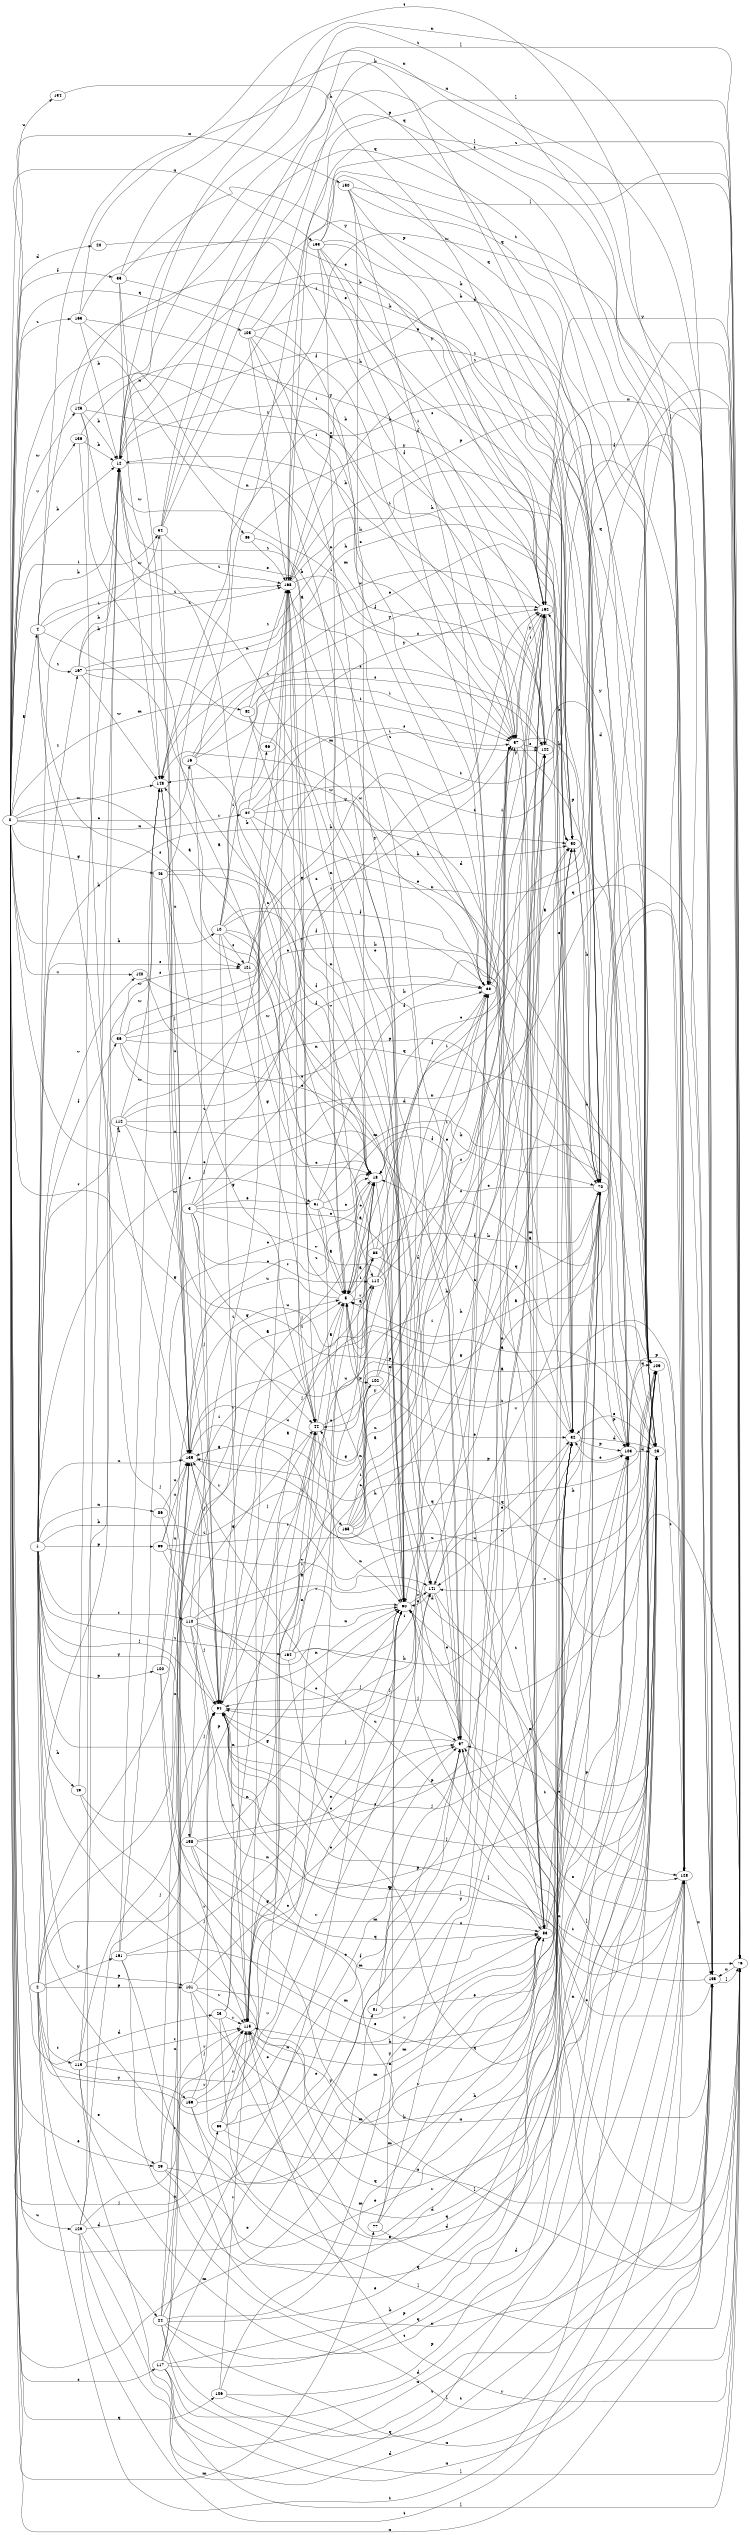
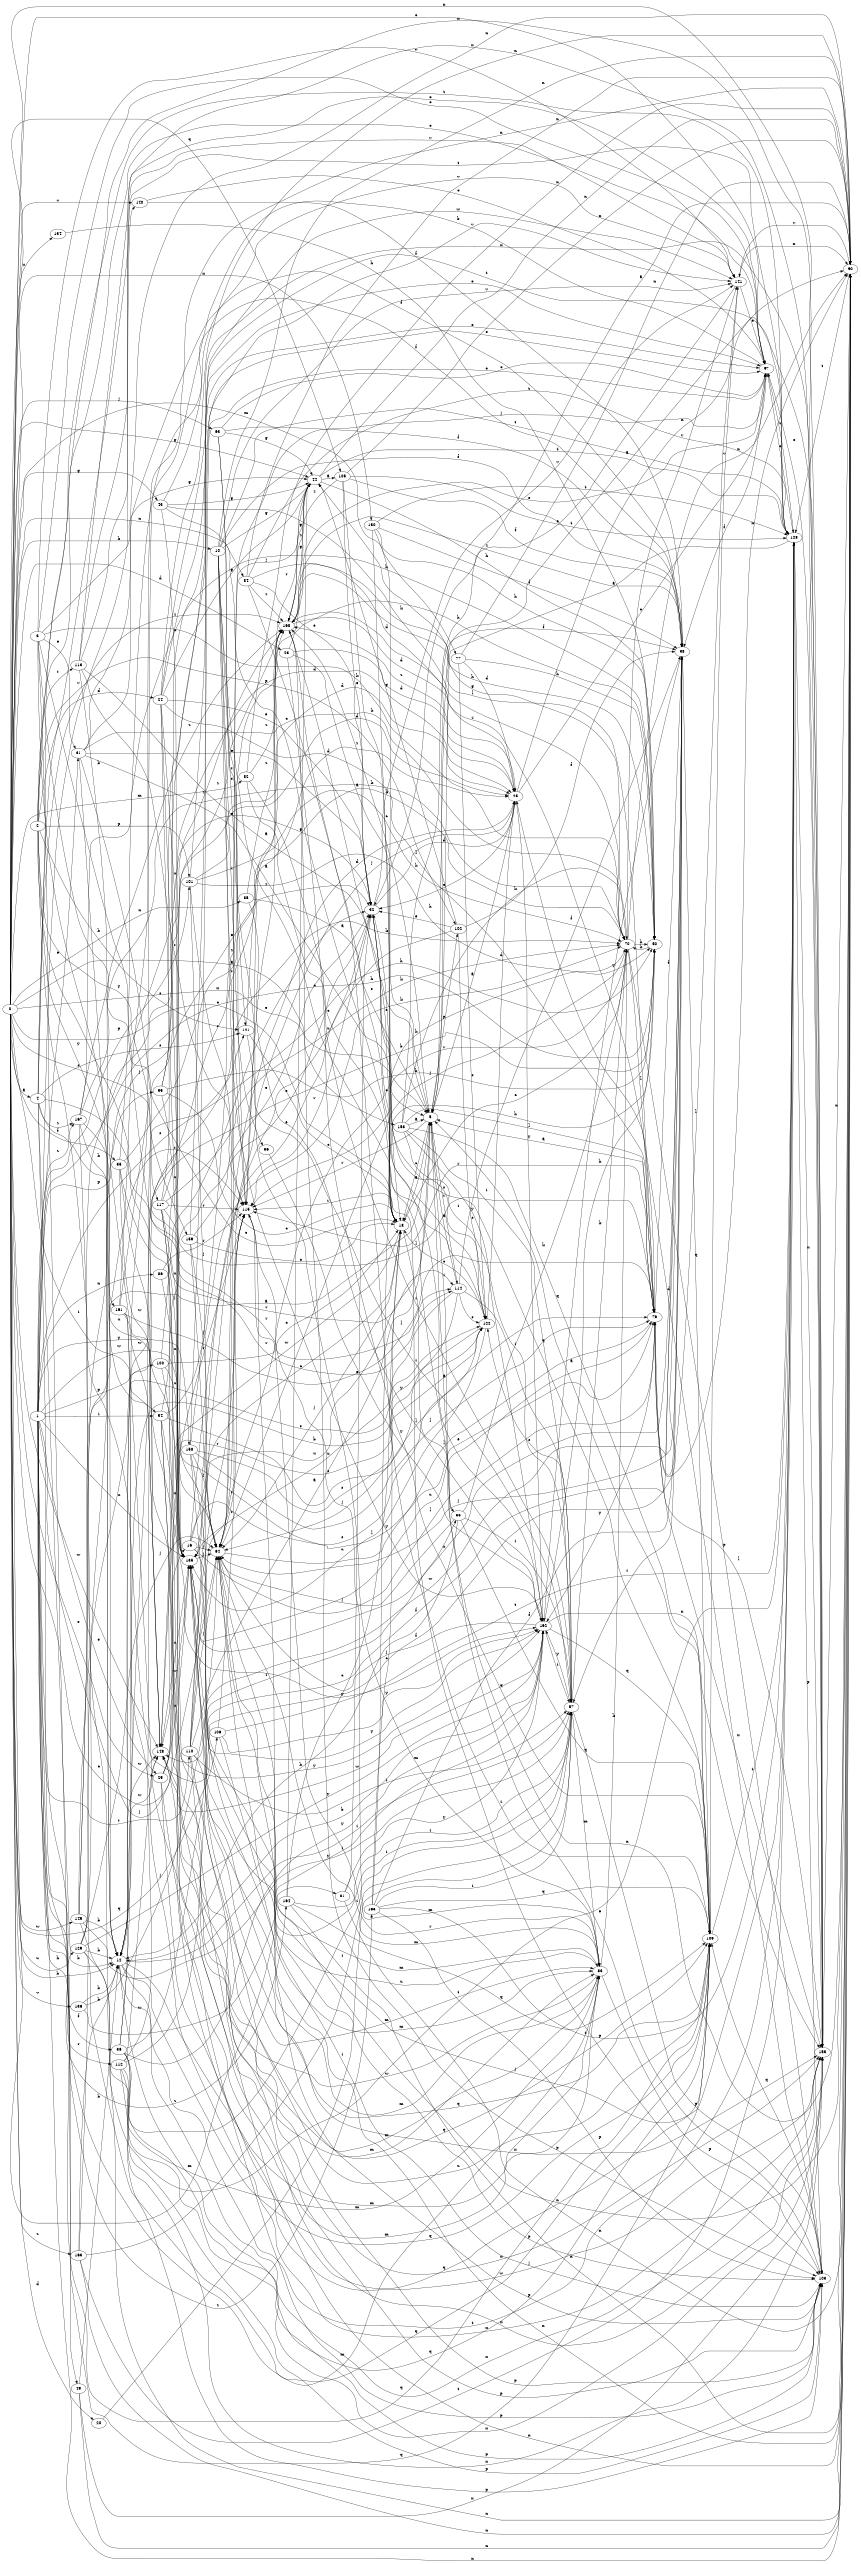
  strict digraph {
    rankdir=LR
    0
    4
    5
    10
    12
    16
    18
    20
    23
    29
    35
    43
    44
    54
    63
    77
    81
    82
    84
    85
    97
    105
    106
    117
    129
    134
    136
    140
    145
    148
    150
    153
    155
    163
    109
    121
    135
    167
    114
    168
    55
    102
    115
    90
    128
    141
    162
    38
    56
    50
    83
    57
    103
    64
    76
    32
    122
    25
    70
    1
    31
    36
    49
    86
    99
    100
    101
    110
    112
    158
    164
    165
    2
    24
    113
    159
    161
    3
    0 -> 4 [label=a]
    0 -> 5 [label=a]
    0 -> 10 [label=b]
    0 -> 12 [label=b]
    0 -> 16 [label=c]
    0 -> 18 [label=c]
    0 -> 20 [label=d]
    0 -> 23 [label=d]
    0 -> 29 [label=e]
    0 -> 35 [label=f]
    0 -> 43 [label=g]
    0 -> 44 [label=g]
    0 -> 54 [label=i]
    0 -> 63 [label=j]
    0 -> 77 [label=m]
    0 -> 81 [label=m]
    0 -> 82 [label=m]
    0 -> 84 [label=n]
    0 -> 85 [label=n]
    0 -> 97 [label=o]
    0 -> 105 [label=q]
    0 -> 106 [label=q]
    0 -> 117 [label=s]
    0 -> 129 [label=u]
    0 -> 134 [label=u]
    0 -> 136 [label=v]
    0 -> 140 [label=v]
    0 -> 145 [label=w]
    0 -> 148 [label=w]
    0 -> 150 [label=x]
    0 -> 153 [label=x]
    0 -> 155 [label=x]
    0 -> 163 [label=z]
    4 -> 12 [label=b]
    4 -> 97 [label=o]
    4 -> 155 [label=x]
    4 -> 109 [label=q]
    4 -> 121 [label=s]
    4 -> 135 [label=u]
    4 -> 167 [label=z]
    4 -> 114 [label=r]
    4 -> 168 [label=z]
    5 -> 18 [label=c]
    5 -> 135 [label=u]
    5 -> 114 [label=r]
    5 -> 168 [label=z]
    5 -> 55 [label=i]
    5 -> 102 [label=p]
    5 -> 115 [label=r]
    10 -> 18 [label=c]
    10 -> 44 [label=g]
    10 -> 121 [label=s]
    10 -> 115 [label=r]
    10 -> 90 [label=n]
    10 -> 128 [label=t]
    10 -> 141 [label=v]
    10 -> 162 [label=y]
    10 -> 38 [label=f]
    10 -> 56 [label=i]
    12 -> 148 [label=w]
    12 -> 155 [label=x]
    12 -> 109 [label=q]
    12 -> 128 [label=t]
    12 -> 50 [label=h]
    12 -> 83 [label=m]
    12 -> 57 [label=i]
    12 -> 103 [label=p]
    16 -> 18 [label=c]
    16 -> 57 [label=i]
    16 -> 64 [label=j]
    16 -> 76 [label=l]
    16 -> 32 [label=e]
    16 -> 122 [label=s]
    18 -> 5 [label=a]
    18 -> 148 [label=w]
    18 -> 115 [label=r]
    18 -> 90 [label=n]
    18 -> 64 [label=j]
    20 -> 57 [label=i]
    23 -> 5 [label=a]
    23 -> 44 [label=g]
    23 -> 109 [label=q]
-   23 -> 115 [label=r]
+   110 -> 115 [label=r]
    23 -> 25 [label=d]
    29 -> 109 [label=q]
    29 -> 135 [label=u]
    29 -> 115 [label=r]
    29 -> 83 [label=m]
    29 -> 32 [label=e]
    35 -> 148 [label=w]
    35 -> 162 [label=y]
    35 -> 38 [label=f]
    35 -> 64 [label=j]
    35 -> 70 [label=k]
    43 -> 18 [label=c]
    43 -> 44 [label=g]
    43 -> 135 [label=u]
    43 -> 141 [label=v]
    43 -> 70 [label=k]
-   44 -> 5 [label=a]
+   44 -> 105 [label=a]
    44 -> 168 [label=z]
    44 -> 115 [label=r]
    44 -> 90 [label=n]
    44 -> 128 [label=t]
    44 -> 50 [label=h]
    44 -> 64 [label=j]
    54 -> 155 [label=x]
    54 -> 135 [label=u]
    54 -> 168 [label=z]
    54 -> 103 [label=p]
    54 -> 76 [label=l]
    54 -> 70 [label=k]
    63 -> 44 [label=g]
    63 -> 97 [label=o]
    63 -> 115 [label=r]
    63 -> 38 [label=f]
    63 -> 83 [label=m]
    77 -> 90 [label=n]
    77 -> 50 [label=h]
    77 -> 122 [label=s]
    77 -> 25 [label=d]
    81 -> 90 [label=n]
    81 -> 162 [label=y]
    81 -> 32 [label=e]
    82 -> 18 [label=c]
    82 -> 168 [label=z]
    82 -> 90 [label=n]
    82 -> 57 [label=i]
    84 -> 168 [label=z]
    84 -> 90 [label=n]
    84 -> 128 [label=t]
    84 -> 32 [label=e]
    84 -> 122 [label=s]
    84 -> 25 [label=d]
    85 -> 5 [label=a]
    85 -> 168 [label=z]
    85 -> 162 [label=y]
    97 -> 12 [label=b]
    97 -> 128 [label=t]
    97 -> 38 [label=f]
    97 -> 64 [label=j]
    105 -> 168 [label=z]
    105 -> 90 [label=n]
    105 -> 128 [label=t]
    105 -> 38 [label=f]
    105 -> 57 [label=i]
    105 -> 32 [label=e]
    106 -> 115 [label=r]
    106 -> 128 [label=t]
    106 -> 162 [label=y]
    106 -> 103 [label=p]
    117 -> 97 [label=o]
    117 -> 155 [label=x]
    117 -> 135 [label=u]
    117 -> 115 [label=r]
    117 -> 103 [label=p]
    117 -> 76 [label=l]
    117 -> 25 [label=d]
    117 -> 70 [label=k]
    129 -> 12 [label=b]
    129 -> 109 [label=q]
    129 -> 115 [label=r]
    129 -> 128 [label=t]
    129 -> 162 [label=y]
    129 -> 64 [label=j]
    129 -> 25 [label=d]
    134 -> 50 [label=h]
    136 -> 12 [label=b]
    136 -> 162 [label=y]
    136 -> 64 [label=j]
    140 -> 97 [label=o]
    140 -> 38 [label=f]
    145 -> 5 [label=a]
    145 -> 12 [label=b]
    145 -> 90 [label=n]
    145 -> 57 [label=i]
    145 -> 32 [label=e]
    145 -> 122 [label=s]
    148 -> 135 [label=u]
    148 -> 122 [label=s]
    150 -> 18 [label=c]
    150 -> 109 [label=q]
    150 -> 128 [label=t]
    150 -> 38 [label=f]
    150 -> 50 [label=h]
    153 -> 5 [label=a]
    153 -> 109 [label=q]
    153 -> 162 [label=y]
    153 -> 38 [label=f]
    153 -> 57 [label=i]
    153 -> 76 [label=l]
    153 -> 122 [label=s]
    153 -> 70 [label=k]
    155 -> 5 [label=a]
    155 -> 97 [label=o]
    155 -> 148 [label=w]
    155 -> 90 [label=n]
    155 -> 76 [label=l]
    163 -> 12 [label=b]
    163 -> 90 [label=n]
    163 -> 128 [label=t]
    163 -> 57 [label=i]
    163 -> 32 [label=e]
    109 -> 5 [label=a]
    109 -> 135 [label=u]
    109 -> 168 [label=z]
    109 -> 128 [label=t]
    109 -> 141 [label=v]
    121 -> 18 [label=c]
    121 -> 50 [label=h]
    121 -> 57 [label=i]
    135 -> 148 [label=w]
    135 -> 109 [label=q]
    135 -> 162 [label=y]
    135 -> 64 [label=j]
    167 -> 12 [label=b]
    167 -> 148 [label=w]
    167 -> 168 [label=z]
    167 -> 50 [label=h]
    167 -> 83 [label=m]
    167 -> 70 [label=k]
    114 -> 5 [label=a]
    114 -> 135 [label=u]
    114 -> 38 [label=f]
    114 -> 57 [label=i]
    114 -> 64 [label=j]
    114 -> 122 [label=s]
    168 -> 44 [label=g]
    168 -> 97 [label=o]
    168 -> 50 [label=h]
    168 -> 103 [label=p]
    168 -> 76 [label=l]
    168 -> 122 [label=s]
    168 -> 25 [label=d]
    55 -> 5 [label=a]
    55 -> 12 [label=b]
    55 -> 109 [label=q]
    55 -> 57 [label=i]
    55 -> 64 [label=j]
    55 -> 70 [label=k]
    102 -> 44 [label=g]
    102 -> 135 [label=u]
    102 -> 38 [label=f]
    102 -> 32 [label=e]
    102 -> 122 [label=s]
    115 -> 168 [label=z]
    115 -> 90 [label=n]
    115 -> 83 [label=m]
    90 -> 5 [label=a]
    90 -> 128 [label=t]
    90 -> 141 [label=v]
    128 -> 5 [label=a]
    128 -> 97 [label=o]
    128 -> 155 [label=x]
    128 -> 103 [label=p]
    128 -> 64 [label=j]
    141 -> 97 [label=o]
    141 -> 90 [label=n]
    141 -> 76 [label=l]
    141 -> 32 [label=e]
    162 -> 12 [label=b]
    162 -> 148 [label=w]
    162 -> 155 [label=x]
    162 -> 109 [label=q]
    162 -> 50 [label=h]
    162 -> 57 [label=i]
    162 -> 64 [label=j]
    162 -> 32 [label=e]
    38 -> 148 [label=w]
    38 -> 109 [label=q]
    38 -> 135 [label=u]
    38 -> 168 [label=z]
    38 -> 162 [label=y]
    38 -> 57 [label=i]
    38 -> 64 [label=j]
    56 -> 162 [label=y]
    50 -> 12 [label=b]
    50 -> 70 [label=k]
    83 -> 148 [label=w]
    83 -> 135 [label=u]
    83 -> 115 [label=r]
    83 -> 103 [label=p]
    83 -> 70 [label=k]
    57 -> 162 [label=y]
    57 -> 83 [label=m]
    57 -> 103 [label=p]
    57 -> 122 [label=s]
    57 -> 70 [label=k]
    103 -> 109 [label=q]
    103 -> 64 [label=j]
    103 -> 32 [label=e]
    103 -> 25 [label=d]
    64 -> 115 [label=r]
    64 -> 90 [label=n]
    64 -> 83 [label=m]
    64 -> 103 [label=p]
    64 -> 76 [label=l]
    76 -> 5 [label=a]
    76 -> 155 [label=x]
    76 -> 135 [label=u]
    76 -> 168 [label=z]
    76 -> 115 [label=r]
    76 -> 90 [label=n]
    76 -> 162 [label=y]
    76 -> 38 [label=f]
    32 -> 18 [label=c]
    32 -> 115 [label=r]
    32 -> 141 [label=v]
    32 -> 103 [label=p]
    32 -> 25 [label=d]
    122 -> 12 [label=b]
    122 -> 18 [label=c]
    122 -> 135 [label=u]
    122 -> 25 [label=d]
    25 -> 5 [label=a]
    25 -> 97 [label=o]
    25 -> 168 [label=z]
    25 -> 90 [label=n]
    25 -> 162 [label=y]
    25 -> 64 [label=j]
    25 -> 32 [label=e]
    70 -> 18 [label=c]
    70 -> 44 [label=g]
    70 -> 115 [label=r]
    70 -> 90 [label=n]
    70 -> 141 [label=v]
    70 -> 50 [label=h]
    70 -> 103 [label=p]
    70 -> 64 [label=j]
    70 -> 76 [label=l]
    1 -> 29 [label=e]
    1 -> 54 [label=i]
    1 -> 140 [label=v]
    1 -> 109 [label=q]
    1 -> 121 [label=s]
    1 -> 135 [label=u]
    1 -> 167 [label=z]
    1 -> 90 [label=n]
    1 -> 50 [label=h]
    1 -> 64 [label=j]
    1 -> 76 [label=l]
    1 -> 31 [label=e]
    1 -> 36 [label=f]
    1 -> 49 [label=h]
    1 -> 86 [label=n]
    1 -> 99 [label=p]
    1 -> 100 [label=p]
    1 -> 101 [label=p]
    1 -> 110 [label=r]
    1 -> 112 [label=r]
    1 -> 158 [label=y]
    1 -> 164 [label=z]
    1 -> 165 [label=z]
    31 -> 5 [label=a]
+   31 -> 12 [label=b]
    31 -> 18 [label=c]
    31 -> 90 [label=n]
    31 -> 38 [label=f]
    31 -> 32 [label=e]
    31 -> 70 [label=k]
    36 -> 148 [label=w]
    36 -> 155 [label=x]
    36 -> 109 [label=q]
    36 -> 162 [label=y]
    36 -> 38 [label=f]
    36 -> 103 [label=p]
    36 -> 70 [label=k]
    49 -> 12 [label=b]
    49 -> 155 [label=x]
    49 -> 90 [label=n]
    86 -> 135 [label=u]
    86 -> 115 [label=r]
    99 -> 18 [label=c]
    99 -> 97 [label=o]
    99 -> 135 [label=u]
-   99 -> 141 [label=v]
+   99 -> 141 [label=w]
    99 -> 50 [label=h]
    100 -> 18 [label=c]
    100 -> 135 [label=u]
    100 -> 83 [label=m]
    100 -> 32 [label=e]
    101 -> 97 [label=o]
    101 -> 115 [label=r]
    101 -> 50 [label=h]
    101 -> 64 [label=j]
    101 -> 25 [label=d]
    101 -> 70 [label=k]
    110 -> 5 [label=a]
    110 -> 90 [label=n]
    110 -> 83 [label=m]
    110 -> 57 [label=i]
    110 -> 103 [label=p]
    110 -> 64 [label=j]
    110 -> 25 [label=d]
    110 -> 70 [label=k]
    112 -> 148 [label=w]
    112 -> 155 [label=x]
    112 -> 38 [label=f]
    112 -> 57 [label=i]
    112 -> 103 [label=p]
    112 -> 25 [label=d]
    158 -> 97 [label=o]
    158 -> 155 [label=x]
    158 -> 168 [label=z]
-   158 -> 83 [label=q]
+   158 -> 83 [label=m]
    158 -> 64 [label=j]
    158 -> 76 [label=l]
    158 -> 122 [label=s]
    164 -> 18 [label=c]
    164 -> 44 [label=g]
    164 -> 109 [label=q]
    164 -> 90 [label=n]
    164 -> 57 [label=i]
    165 -> 18 [label=c]
    165 -> 109 [label=q]
    165 -> 128 [label=t]
    165 -> 38 [label=f]
    165 -> 50 [label=h]
    165 -> 57 [label=i]
    165 -> 103 [label=p]
    2 -> 97 [label=o]
    2 -> 121 [label=s]
    2 -> 114 [label=r]
    2 -> 55 [label=i]
    2 -> 102 [label=p]
    2 -> 128 [label=t]
    2 -> 101 [label=p]
    2 -> 24 [label=d]
    2 -> 113 [label=r]
    2 -> 159 [label=y]
    2 -> 161 [label=y]
    24 -> 44 [label=g]
    24 -> 155 [label=x]
    24 -> 109 [label=q]
    24 -> 135 [label=u]
    24 -> 90 [label=n]
    24 -> 128 [label=t]
    24 -> 83 [label=m]
    24 -> 76 [label=l]
    24 -> 32 [label=e]
    113 -> 5 [label=a]
    113 -> 12 [label=b]
    113 -> 155 [label=x]
    113 -> 115 [label=r]
    113 -> 128 [label=t]
    113 -> 141 [label=v]
    159 -> 18 [label=c]
    159 -> 141 [label=v]
    159 -> 83 [label=m]
    159 -> 64 [label=j]
    159 -> 32 [label=e]
    161 -> 148 [label=w]
    161 -> 155 [label=x]
    161 -> 168 [label=z]
    161 -> 90 [label=n]
    161 -> 83 [label=m]
    161 -> 76 [label=l]
    3 -> 44 [label=g]
    3 -> 97 [label=o]
    3 -> 114 [label=r]
    3 -> 141 [label=v]
    3 -> 162 [label=y]
    3 -> 83 [label=m]
    3 -> 64 [label=j]
    3 -> 70 [label=k]
    3 -> 31 [label=e]
  }
